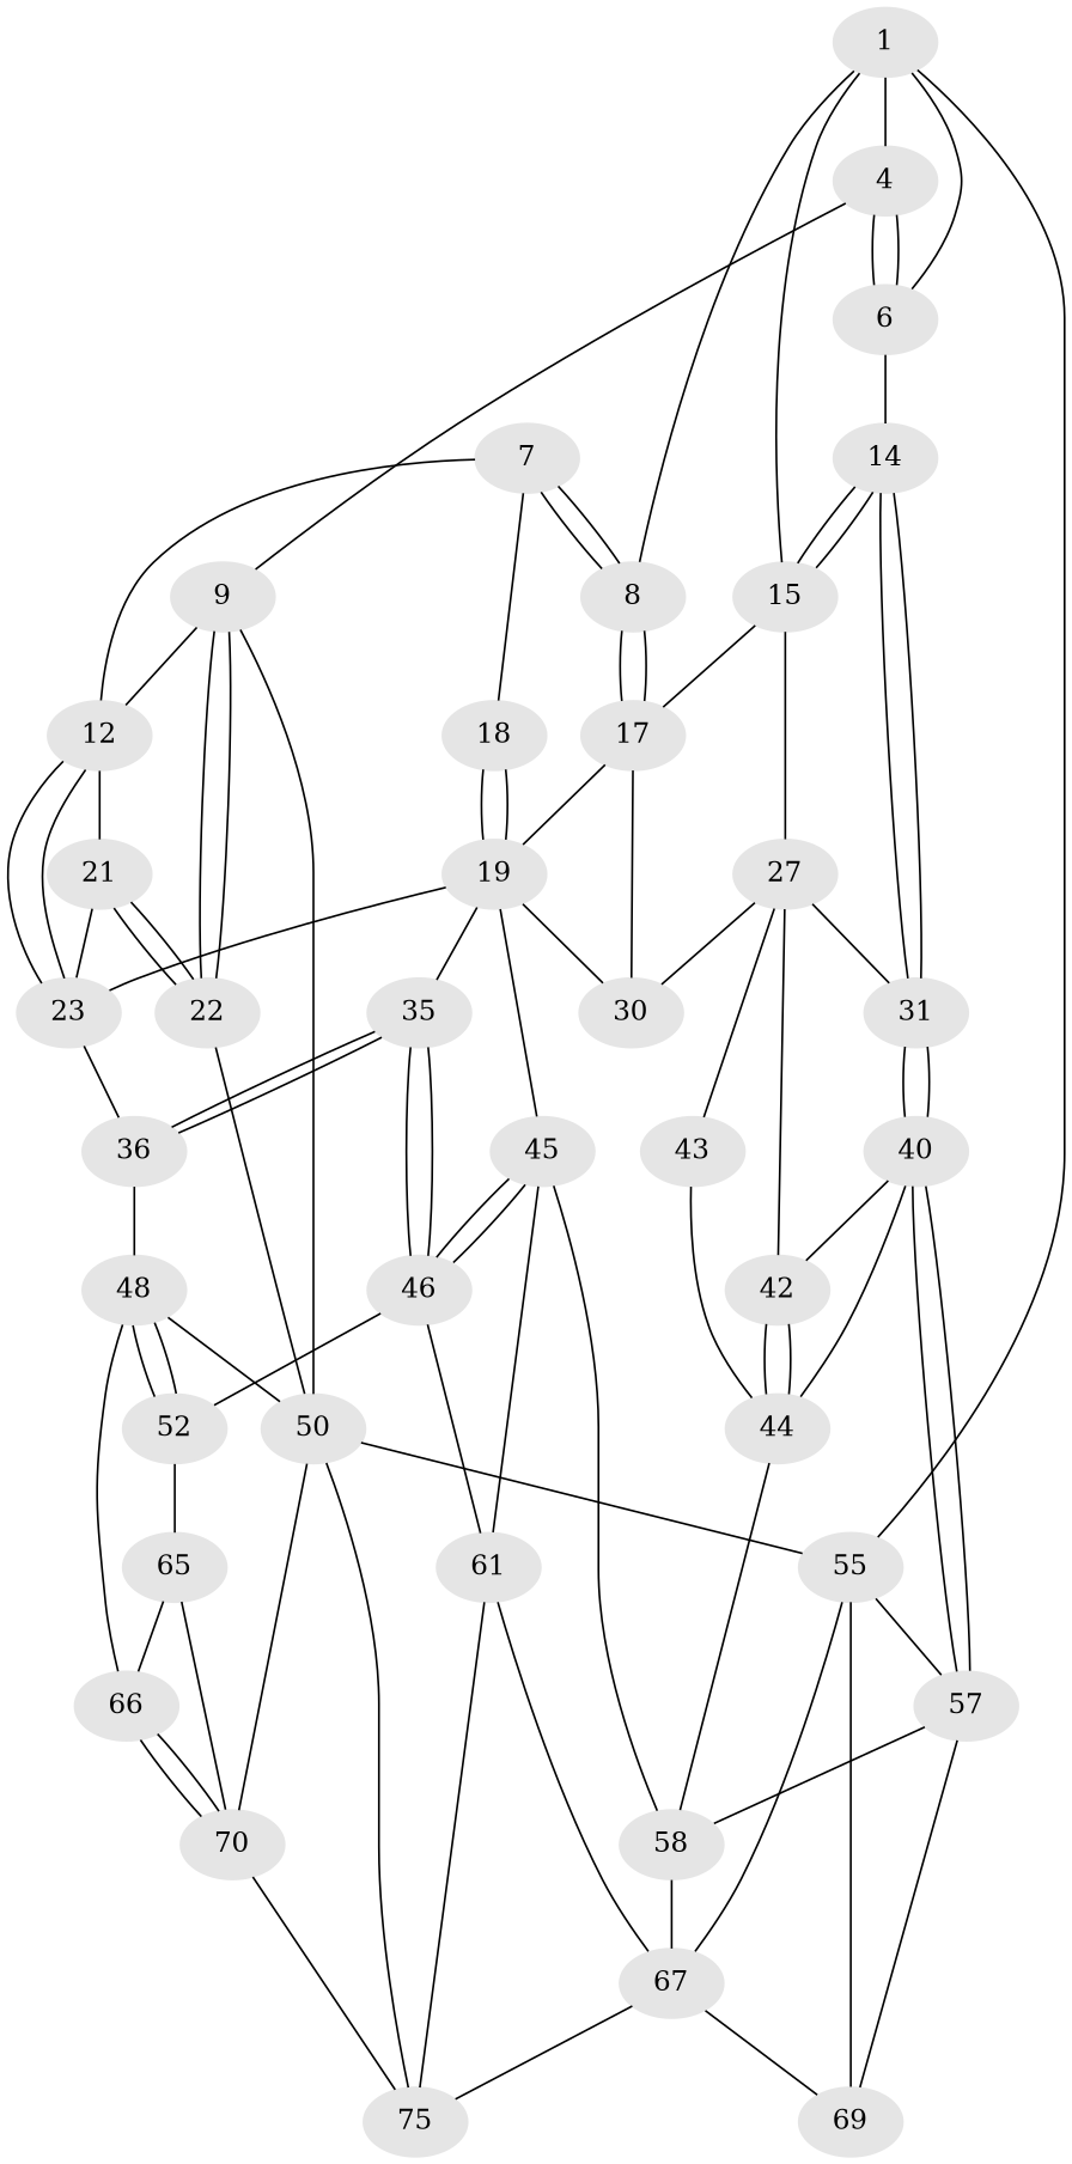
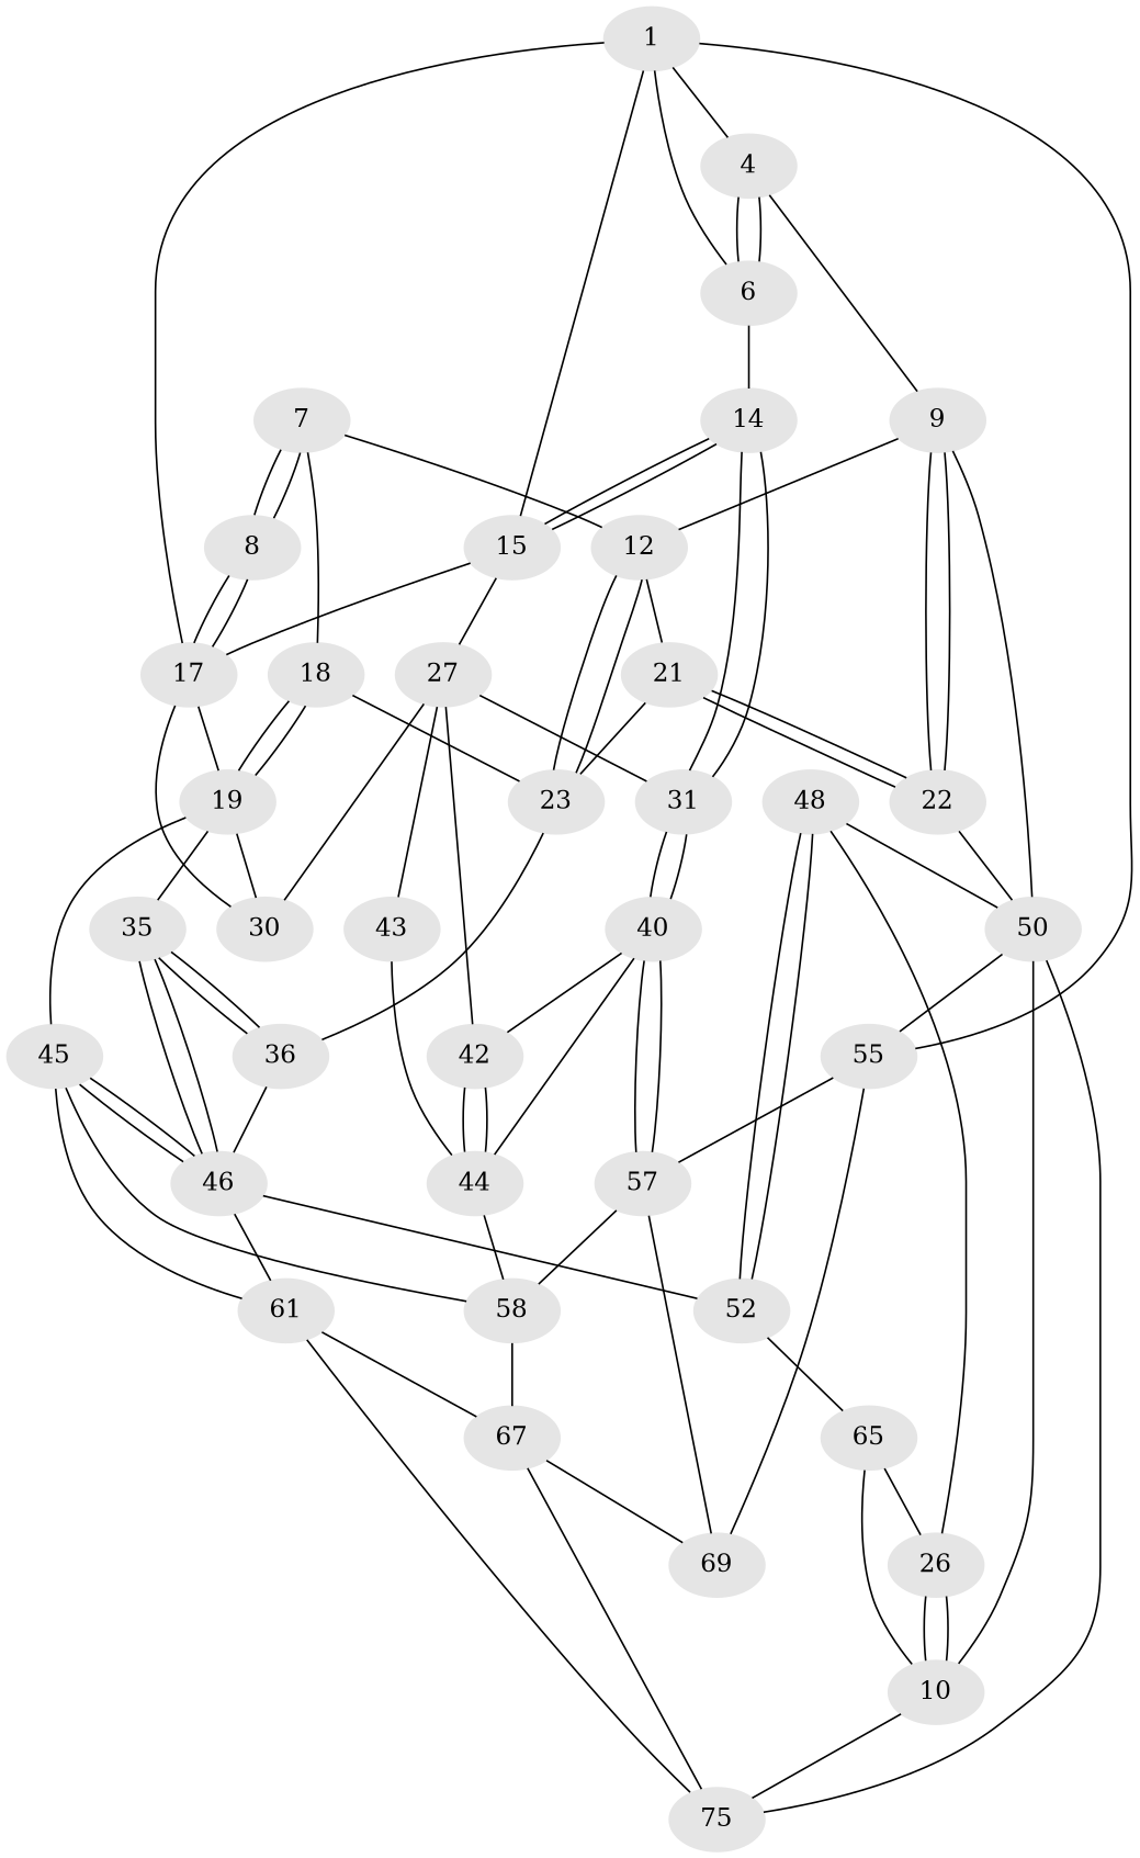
  graph {
    node [color=gray90 style=filled]
    1 [super="+5+2"]
    4
    6
    8
    15 [super="+16"]
    55 [super="+78+56"]
    9 [super="+10"]
    14
    17 [super="+20"]
    12 [super="+13"]
    22
    50 [super="+71"]
    27 [super="+32+28"]
    57 [super="+60"]
    67 [super="+68"]
    69 [super="+73"]
    31
    7 [super="+11"]
    18
    21
    23 [super="+24+26"]
    19 [super="+34"]
    30
-   70 [super="+74"]
+   70 [super="+74" label=10]
    75 [super="+77"]
    36 [super="+38"]
    40 [super="+41"]
    42
    43
    35
    45 [super="+47"]
    46 [super="+51"]
    58 [super="+64"]
    61 [super="+62"]
    48 [super="+49"]
    44 [super="+54"]
    52
-   66
+   66 [label=26]
    65
    1 -- 4
    1 -- 6
-   1 -- 8
+   1 -- 17
    1 -- 15
    1 -- 55
    4 -- 6
    4 -- 6
    4 -- 9
    6 -- 14
    8 -- 17
    8 -- 17
    15 -- 17
    15 -- 27
    55 -- 57
-   55 -- 67
    55 -- 69 [weight=2]
    9 -- 12
    9 -- 22
    9 -- 22
    9 -- 50
    14 -- 15
    14 -- 15
    14 -- 31
    14 -- 31
    17 -- 19
    17 -- 30
    12 -- 21
    12 -- 23
    12 -- 23
    22 -- 50
    50 -- 55
    50 -- 70
    50 -- 75
    27 -- 31
    27 -- 30
    27 -- 42
    27 -- 43
    57 -- 69
    57 -- 58
    67 -- 69
    67 -- 75
    31 -- 40
    31 -- 40
    7 -- 8
    7 -- 8
    7 -- 12
    7 -- 18
-   19 -- 23
+   18 -- 23
    18 -- 19
    18 -- 19
    21 -- 22
    21 -- 22
    21 -- 23
    23 -- 36 [weight=2]
    19 -- 30
    19 -- 35
    19 -- 45
    70 -- 75
-   36 -- 48
+   36 -- 46
    40 -- 57 [weight=2]
    40 -- 57
    40 -- 42
    40 -- 44
    42 -- 44
    42 -- 44
    43 -- 44
    35 -- 36
    35 -- 36
    35 -- 46
    35 -- 46
    45 -- 46
    45 -- 46
    45 -- 58
    45 -- 61
    46 -- 61
    46 -- 52
    58 -- 67
    61 -- 67
    61 -- 75
    48 -- 50
    48 -- 52
    48 -- 52
    48 -- 66
    44 -- 58
    52 -- 65
    66 -- 70
    66 -- 70
    65 -- 70
    65 -- 66
  }
